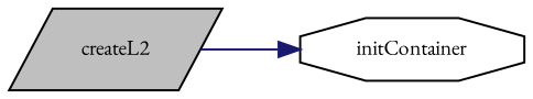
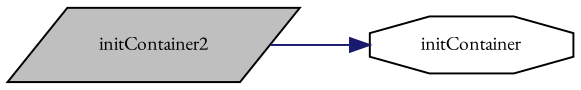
  digraph {
    rankdir=LR
    fontname="EB Garamond"
    node [color=black fontname="EB Garamond" fontsize=10 style=filled]
-   n1 [fillcolor=grey75 fontcolor=black height=0.2 label=createL2 shape=parallelogram width=0.4]
+   n1 [fillcolor=grey75 fontcolor=black height=0.2 label=initContainer2 shape=parallelogram width=0.4]
    n2 [fillcolor=white height=0.2 label=initContainer shape=octagon width=0.4]
    n1 -> n2 [color=midnightblue fontname="EB Garamond" fontsize=10 labelfontname=Helvetica labelfontsize=10 style=solid]
  }
